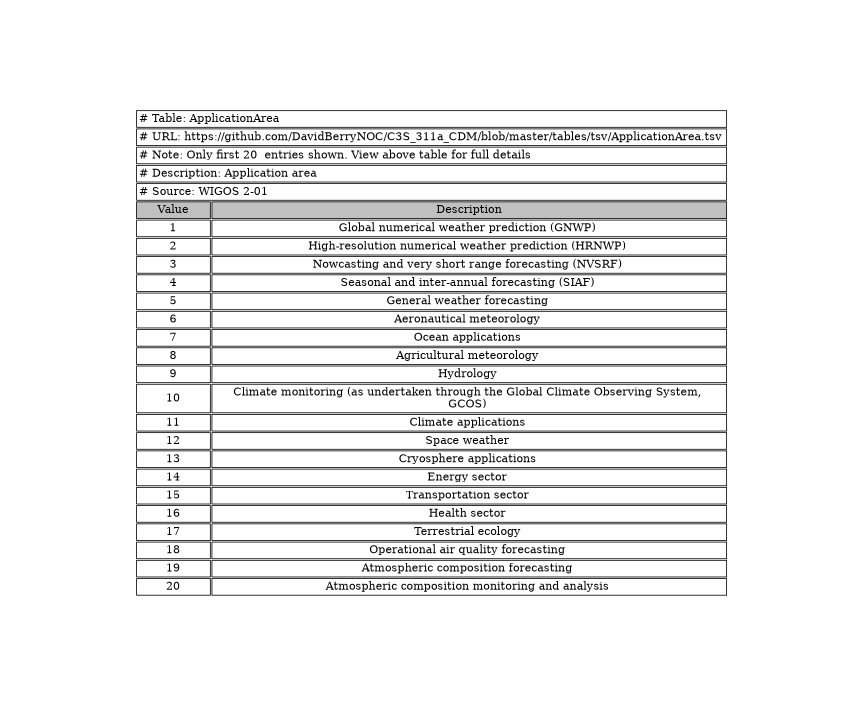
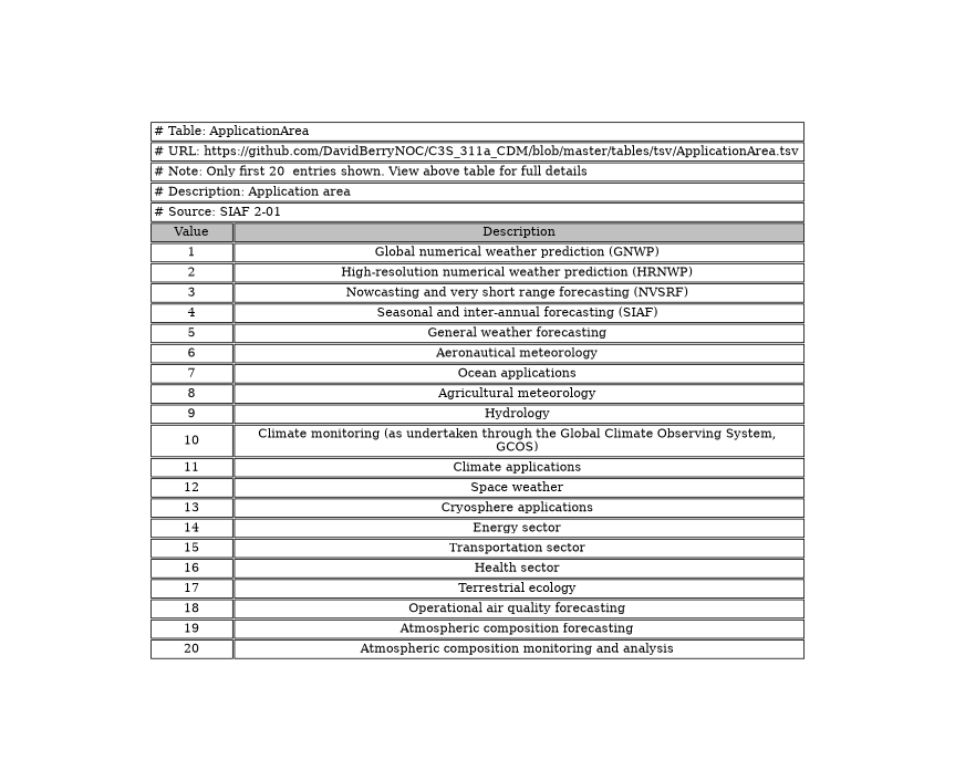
  digraph {
-   n1 [color=white label=<<TABLE BORDER="0" CELLBORDER="1" CELLSPACING="2" COLOR="BLACK"> <TR><TD COLSPAN="2" ALIGN="left" PORT="head"># Table: ApplicationArea</TD></TR> <TR><TD COLSPAN="2" ALIGN="left"># URL: https://github.com/DavidBerryNOC/C3S_311a_CDM/blob/master/tables/tsv/ApplicationArea.tsv</TD></TR> <TR><TD COLSPAN="2" ALIGN="left"># Note: Only first 20  entries shown. View above table for full details</TD></TR> <TR><TD ALIGN="left" COLSPAN="2"># Description: Application area</TD></TR> <TR><TD ALIGN="left" COLSPAN="2"># Source: WIGOS 2-01</TD></TR> <TR><TD BGCOLOR="GRAY">Value</TD><TD BGCOLOR="GRAY">Description</TD></TR> <TR><TD>1</TD><TD>Global numerical weather prediction (GNWP) </TD></TR> <TR><TD>2</TD><TD>High-resolution numerical weather prediction (HRNWP) </TD></TR> <TR><TD>3</TD><TD>Nowcasting and very short range forecasting (NVSRF) </TD></TR> <TR><TD>4</TD><TD>Seasonal and inter-annual forecasting (SIAF) </TD></TR> <TR><TD>5</TD><TD>General weather forecasting </TD></TR> <TR><TD>6</TD><TD>Aeronautical meteorology </TD></TR> <TR><TD>7</TD><TD>Ocean applications </TD></TR> <TR><TD>8</TD><TD>Agricultural meteorology </TD></TR> <TR><TD>9</TD><TD>Hydrology </TD></TR> <TR><TD>10</TD><TD>Climate monitoring (as undertaken through the Global Climate Observing System, <BR/>GCOS) </TD></TR> <TR><TD>11</TD><TD>Climate applications </TD></TR> <TR><TD>12</TD><TD>Space weather </TD></TR> <TR><TD>13</TD><TD>Cryosphere applications </TD></TR> <TR><TD>14</TD><TD>Energy sector </TD></TR> <TR><TD>15</TD><TD>Transportation sector </TD></TR> <TR><TD>16</TD><TD>Health sector </TD></TR> <TR><TD>17</TD><TD>Terrestrial ecology </TD></TR> <TR><TD>18</TD><TD>Operational air quality forecasting </TD></TR> <TR><TD>19</TD><TD>Atmospheric composition forecasting </TD></TR> <TR><TD>20</TD><TD>Atmospheric composition monitoring and analysis </TD></TR> </TABLE>>]
+   n1 [color=white label=<<TABLE BORDER="0" CELLBORDER="1" CELLSPACING="2" COLOR="BLACK"> <TR><TD COLSPAN="2" ALIGN="left" PORT="head"># Table: ApplicationArea</TD></TR> <TR><TD COLSPAN="2" ALIGN="left"># URL: https://github.com/DavidBerryNOC/C3S_311a_CDM/blob/master/tables/tsv/ApplicationArea.tsv</TD></TR> <TR><TD COLSPAN="2" ALIGN="left"># Note: Only first 20  entries shown. View above table for full details</TD></TR> <TR><TD ALIGN="left" COLSPAN="2"># Description: Application area</TD></TR> <TR><TD ALIGN="left" COLSPAN="2"># Source: SIAF 2-01</TD></TR> <TR><TD BGCOLOR="GRAY">Value</TD><TD BGCOLOR="GRAY">Description</TD></TR> <TR><TD>1</TD><TD>Global numerical weather prediction (GNWP) </TD></TR> <TR><TD>2</TD><TD>High-resolution numerical weather prediction (HRNWP) </TD></TR> <TR><TD>3</TD><TD>Nowcasting and very short range forecasting (NVSRF) </TD></TR> <TR><TD>4</TD><TD>Seasonal and inter-annual forecasting (SIAF) </TD></TR> <TR><TD>5</TD><TD>General weather forecasting </TD></TR> <TR><TD>6</TD><TD>Aeronautical meteorology </TD></TR> <TR><TD>7</TD><TD>Ocean applications </TD></TR> <TR><TD>8</TD><TD>Agricultural meteorology </TD></TR> <TR><TD>9</TD><TD>Hydrology </TD></TR> <TR><TD>10</TD><TD>Climate monitoring (as undertaken through the Global Climate Observing System, <BR/>GCOS) </TD></TR> <TR><TD>11</TD><TD>Climate applications </TD></TR> <TR><TD>12</TD><TD>Space weather </TD></TR> <TR><TD>13</TD><TD>Cryosphere applications </TD></TR> <TR><TD>14</TD><TD>Energy sector </TD></TR> <TR><TD>15</TD><TD>Transportation sector </TD></TR> <TR><TD>16</TD><TD>Health sector </TD></TR> <TR><TD>17</TD><TD>Terrestrial ecology </TD></TR> <TR><TD>18</TD><TD>Operational air quality forecasting </TD></TR> <TR><TD>19</TD><TD>Atmospheric composition forecasting </TD></TR> <TR><TD>20</TD><TD>Atmospheric composition monitoring and analysis </TD></TR> </TABLE>>]
  }
